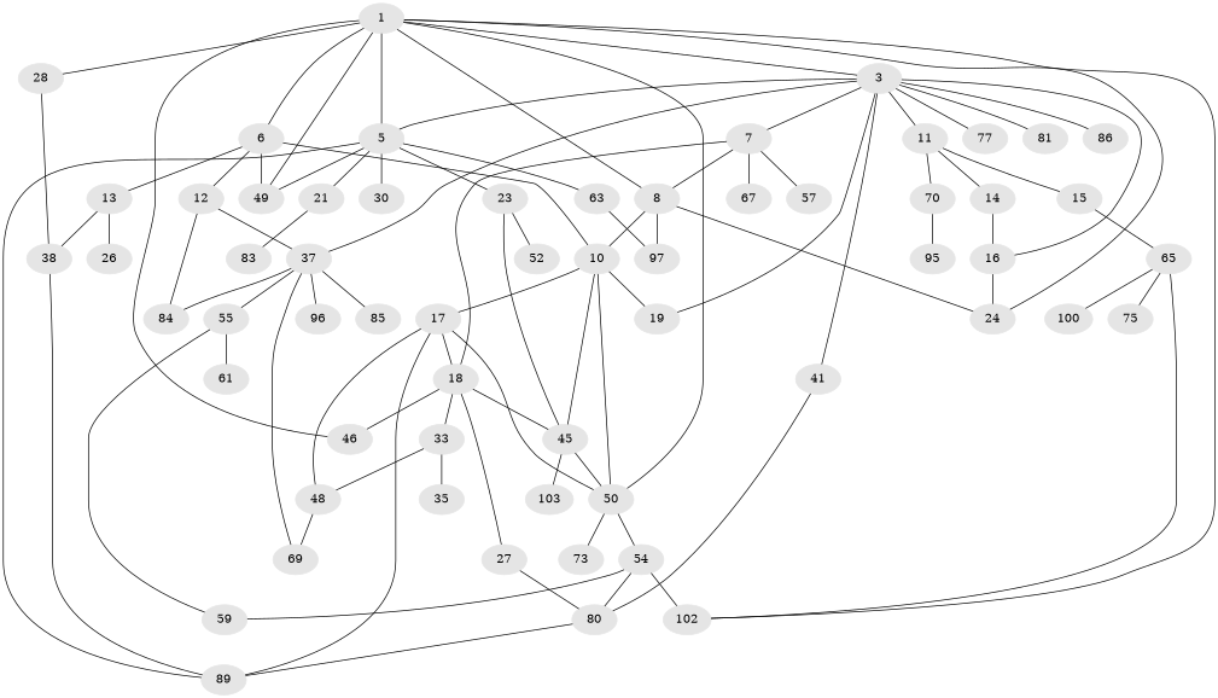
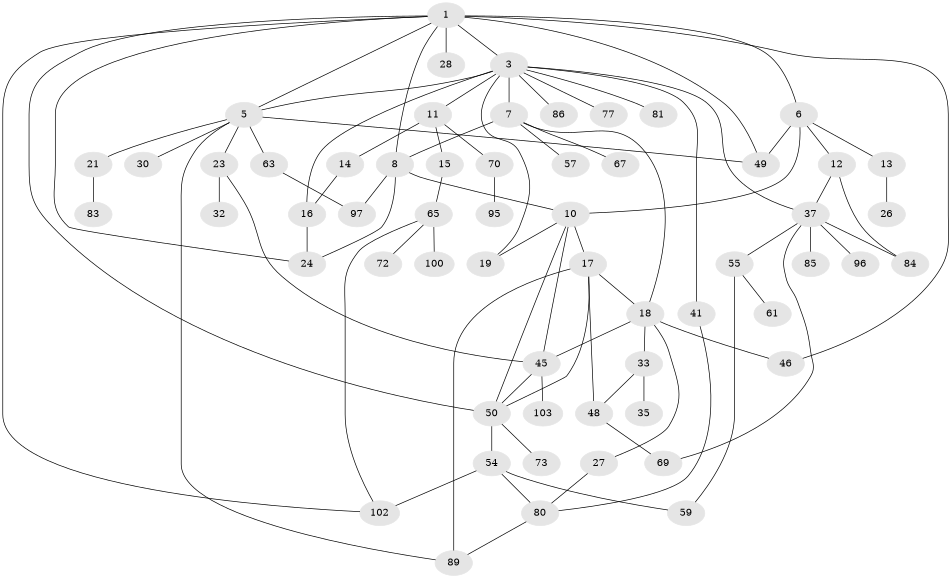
  graph {
    node [color=gray90 style=filled]
    1 [super="+104+2+42+74"]
    3 [super="+82+72+4"]
    5 [super="+9"]
    6
    8 [super="+63"]
    24 [super="+44+29"]
    28 [super="+115"]
    46 [super="+58+47"]
    49 [super="+78+113"]
    50 [super="+52+91"]
    102 [super="+111+119"]
    7 [super="+56+36"]
    11
    16 [super="+20+53"]
    19
    37 [super="+76+112"]
    41
    77
    81
    86
    21 [super="+51"]
    23 [super="+68"]
    30
    n24 [label=63]
    89 [super="+90+121"]
    10 [super="+22+116+117"]
    12 [super="+62+98"]
    13
    97 [super="+118"]
-   38 [super="+88"]
    54 [super="+94+66"]
    73
    18 [super="+31"]
    57
    67
    14
    15
    70
    84 [super="+109"]
    55
    69
    85
    96
    80 [super="+106"]
    83 [super="+107"]
    45
-   32 [label=52]
+   32
    17 [super="+40"]
    26
    27 [super="+43"]
    33
    48 [super="+87"]
    103
    65 [super="+79"]
    95
-   75
+   75 [label=72]
    100
    35
    59
    61 [super="+108+93"]
    1 -- 3
    1 -- 5
    1 -- 6
    1 -- 8
    1 -- 24
    1 -- 28
    1 -- 46
    1 -- 49 [weight=2]
    1 -- 50
    1 -- 102
    3 -- 5
    3 -- 7
    3 -- 11
    3 -- 16
    3 -- 19
    3 -- 37
    3 -- 41
    3 -- 77
    3 -- 81
    3 -- 86
    5 -- 49
    5 -- 21
    5 -- 23
    5 -- 30
    5 -- n24
    5 -- 89
    6 -- 49
    6 -- 10
    6 -- 12
    6 -- 13
    8 -- 24
    8 -- 10
    8 -- 97
-   28 -- 38
    50 -- 54
    50 -- 73
    7 -- 8
    7 -- 18
    7 -- 57
    7 -- 67
    11 -- 14
    11 -- 15
    11 -- 70
    16 -- 24
    37 -- 84
    37 -- 55
    37 -- 69
    37 -- 85
    37 -- 96
    41 -- 80
    21 -- 83
    23 -- 45
    23 -- 32
    n24 -- 97
    10 -- 50
    10 -- 19
    10 -- 45
    10 -- 17
    12 -- 37
    12 -- 84
-   13 -- 38
    13 -- 26
-   38 -- 89
    54 -- 102 [weight=2]
    54 -- 80
    54 -- 59
    18 -- 46
    18 -- 45
    18 -- 27
    18 -- 33
    14 -- 16
    15 -- 65
    70 -- 95
    55 -- 59
    55 -- 61
    80 -- 89
    45 -- 50
    45 -- 103
    17 -- 50
    17 -- 89
    17 -- 18
    17 -- 48
    27 -- 80
    33 -- 48
    33 -- 35
    48 -- 69
    65 -- 102
    65 -- 75
    65 -- 100
  }
